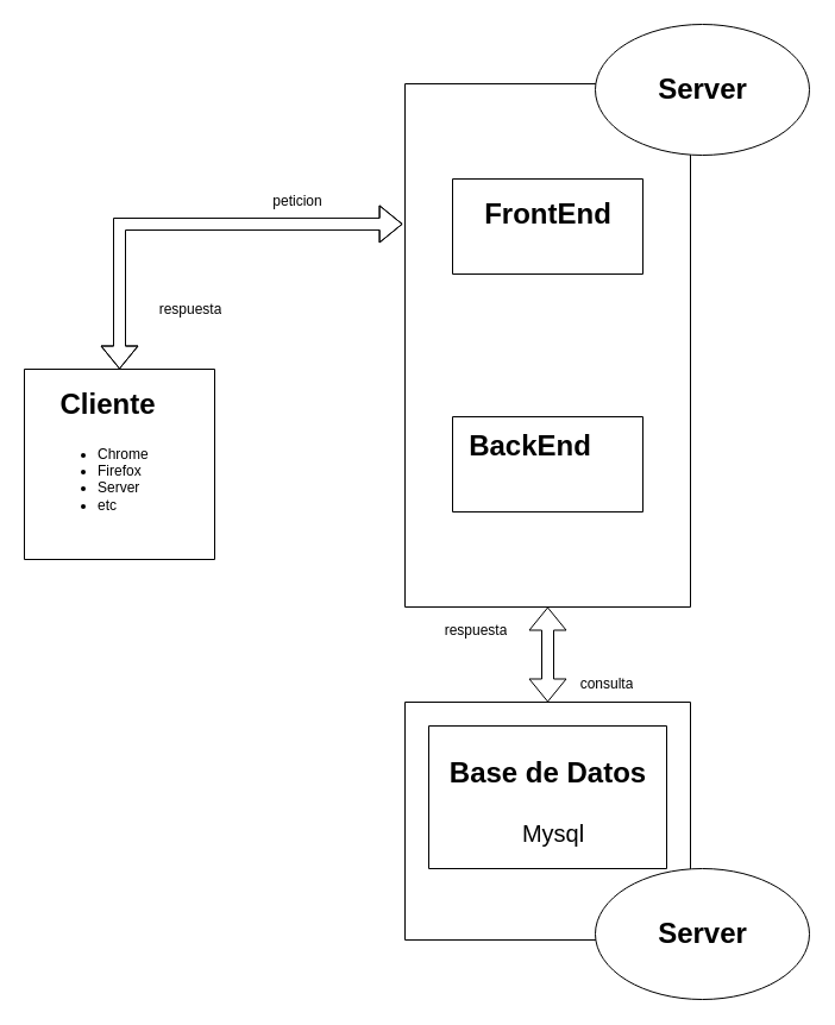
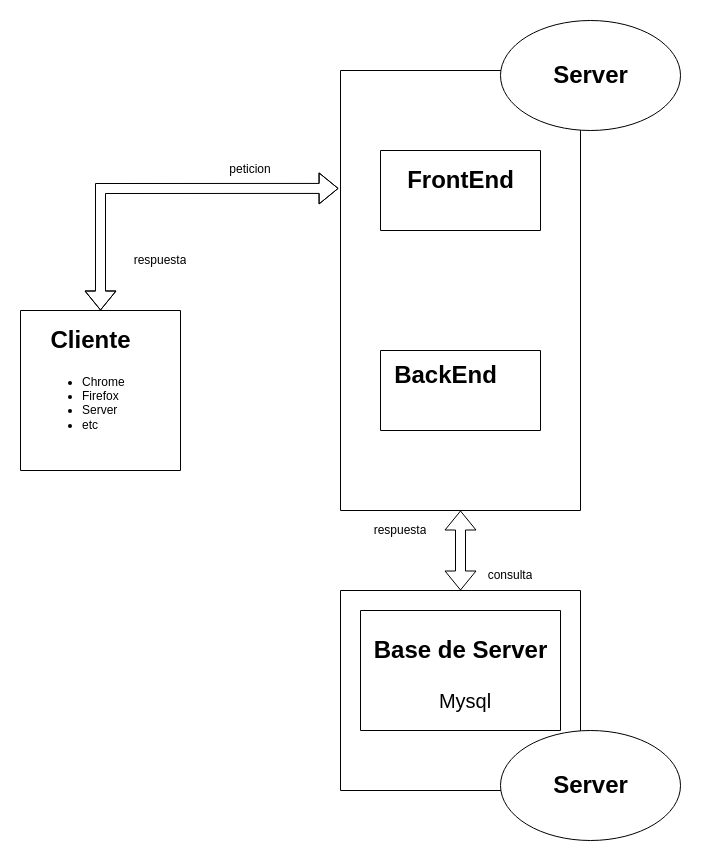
  <mxCell id="0" />
  <mxCell id="1" parent="0" />
  <mxCell id="2" value="Cliente" style="text;strokeColor=none;fillColor=none;html=1;fontSize=24;fontStyle=1;verticalAlign=middle;align=center;" vertex="1" parent="1"><mxGeometry x="40" y="320" width="100" height="40" as="geometry" /></mxCell>
  <mxCell id="3" value="&lt;ul&gt;&lt;li&gt;&lt;span style=&quot;background-color: initial;&quot;&gt;Chrome&lt;/span&gt;&lt;/li&gt;&lt;li&gt;Firefox&lt;/li&gt;&lt;li&gt;Server&lt;/li&gt;&lt;li&gt;etc&lt;/li&gt;&lt;/ul&gt;" style="text;strokeColor=none;fillColor=none;html=1;whiteSpace=wrap;verticalAlign=middle;overflow=hidden;" vertex="1" parent="1"><mxGeometry x="40" y="360" width="100" height="80" as="geometry" /></mxCell>
  <mxCell id="4" value="FrontEnd" style="text;strokeColor=none;fillColor=none;html=1;fontSize=24;fontStyle=1;verticalAlign=middle;align=center;" vertex="1" parent="1"><mxGeometry x="410" y="160" width="100" height="40" as="geometry" /></mxCell>
  <mxCell id="5" value="BackEnd" style="text;strokeColor=none;fillColor=none;html=1;fontSize=24;fontStyle=1;verticalAlign=middle;align=center;" vertex="1" parent="1"><mxGeometry x="395" y="355" width="100" height="40" as="geometry" /></mxCell>
  <mxCell id="6" value="" style="swimlane;startSize=0;" vertex="1" parent="1"><mxGeometry x="340" y="70" width="240" height="440" as="geometry" /></mxCell>
  <mxCell id="7" value="" style="swimlane;startSize=0;fontSize=12;" vertex="1" parent="6"><mxGeometry x="40" y="80" width="160" height="80" as="geometry" /></mxCell>
  <mxCell id="8" value="" style="swimlane;startSize=0;fontSize=12;" vertex="1" parent="6"><mxGeometry x="40" y="280" width="160" height="80" as="geometry" /></mxCell>
  <mxCell id="9" value="" style="ellipse;whiteSpace=wrap;html=1;" vertex="1" parent="1"><mxGeometry x="500" y="20" width="180" height="110" as="geometry" /></mxCell>
  <mxCell id="10" value="Server" style="text;strokeColor=none;fillColor=none;html=1;fontSize=24;fontStyle=1;verticalAlign=middle;align=center;" vertex="1" parent="1"><mxGeometry x="510" y="55" width="160" height="40" as="geometry" /></mxCell>
  <mxCell id="11" value="" style="shape=flexArrow;endArrow=classic;startArrow=classic;html=1;rounded=0;entryX=-0.008;entryY=0.268;entryDx=0;entryDy=0;entryPerimeter=0;" edge="1" parent="1" target="6"><mxGeometry width="100" height="100" relative="1" as="geometry"><mxPoint x="100" y="310" as="sourcePoint" /><mxPoint x="200" y="210" as="targetPoint" /><Array as="points"><mxPoint x="100" y="188" /></Array></mxGeometry></mxCell>
  <mxCell id="12" value="respuesta" style="text;html=1;strokeColor=none;fillColor=none;align=center;verticalAlign=middle;whiteSpace=wrap;overflow=hidden;" vertex="1" parent="1"><mxGeometry x="120" y="250" width="80" height="20" as="geometry" /></mxCell>
  <mxCell id="13" value="" style="shape=flexArrow;endArrow=classic;startArrow=classic;html=1;rounded=0;entryX=0.5;entryY=1;entryDx=0;entryDy=0;" edge="1" parent="1" target="6"><mxGeometry width="100" height="100" relative="1" as="geometry"><mxPoint x="460" y="590" as="sourcePoint" /><mxPoint x="400" y="310" as="targetPoint" /></mxGeometry></mxCell>
  <mxCell id="14" value="" style="swimlane;startSize=0;" vertex="1" parent="1"><mxGeometry x="340" y="590" width="240" height="200" as="geometry"><mxRectangle x="400" y="600" width="50" height="40" as="alternateBounds" /></mxGeometry></mxCell>
- <mxCell id="15" value="Base de Datos" style="text;strokeColor=none;fillColor=none;html=1;fontSize=24;fontStyle=1;verticalAlign=middle;align=center;" vertex="1" parent="14"><mxGeometry x="15" y="40" width="210" height="40" as="geometry" /></mxCell>
+ <mxCell id="15" value="Base de Server" style="text;strokeColor=none;fillColor=none;html=1;fontSize=24;fontStyle=1;verticalAlign=middle;align=center;" vertex="1" parent="14"><mxGeometry x="15" y="40" width="210" height="40" as="geometry" /></mxCell>
  <mxCell id="16" value="&lt;font style=&quot;font-size: 20px;&quot;&gt;Mysql&lt;/font&gt;" style="text;html=1;strokeColor=none;fillColor=none;align=center;verticalAlign=middle;whiteSpace=wrap;overflow=hidden;" vertex="1" parent="14"><mxGeometry x="45" y="90" width="160" height="40" as="geometry" /></mxCell>
  <mxCell id="17" value="" style="swimlane;startSize=0;fontSize=12;" vertex="1" parent="14"><mxGeometry x="20" y="20" width="200" height="120" as="geometry" /></mxCell>
  <mxCell id="18" value="&lt;font style=&quot;font-size: 12px;&quot;&gt;peticion&lt;/font&gt;" style="text;html=1;strokeColor=none;fillColor=none;align=center;verticalAlign=middle;whiteSpace=wrap;overflow=hidden;fontSize=20;" vertex="1" parent="1"><mxGeometry x="210" y="140" width="80" height="50" as="geometry" /></mxCell>
  <mxCell id="19" value="consulta" style="text;html=1;strokeColor=none;fillColor=none;align=center;verticalAlign=middle;whiteSpace=wrap;overflow=hidden;fontSize=12;" vertex="1" parent="1"><mxGeometry x="470" y="565" width="80" height="20" as="geometry" /></mxCell>
  <mxCell id="20" value="respuesta" style="text;html=1;strokeColor=none;fillColor=none;align=center;verticalAlign=middle;whiteSpace=wrap;overflow=hidden;fontSize=12;" vertex="1" parent="1"><mxGeometry x="360" y="520" width="80" height="20" as="geometry" /></mxCell>
  <mxCell id="21" value="" style="ellipse;whiteSpace=wrap;html=1;fontSize=12;" vertex="1" parent="1"><mxGeometry x="500" y="730" width="180" height="110" as="geometry" /></mxCell>
  <mxCell id="22" value="Server" style="text;strokeColor=none;fillColor=none;html=1;fontSize=24;fontStyle=1;verticalAlign=middle;align=center;" vertex="1" parent="1"><mxGeometry x="540" y="765" width="100" height="40" as="geometry" /></mxCell>
  <mxCell id="23" value="" style="swimlane;startSize=0;fontSize=12;" vertex="1" parent="1"><mxGeometry x="20" y="310" width="160" height="160" as="geometry" /></mxCell>
